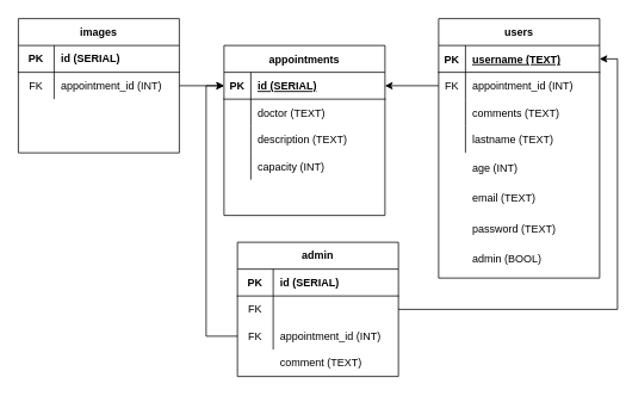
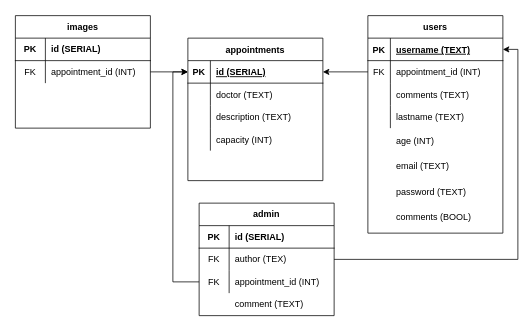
  <mxCell id="0" />
  <mxCell id="1" parent="0" />
  <mxCell id="2" value="appointments" style="shape=table;startSize=30;container=1;collapsible=1;childLayout=tableLayout;fixedRows=1;rowLines=0;fontStyle=1;align=center;resizeLast=1;" parent="1" vertex="1"><mxGeometry x="250" y="50" width="180" height="190" as="geometry" /></mxCell>
  <mxCell id="3" value="" style="shape=partialRectangle;collapsible=0;dropTarget=0;pointerEvents=0;fillColor=none;top=0;left=0;bottom=1;right=0;points=[[0,0.5],[1,0.5]];portConstraint=eastwest;" parent="2" vertex="1"><mxGeometry y="30" width="180" height="30" as="geometry" /></mxCell>
  <mxCell id="4" value="PK" style="shape=partialRectangle;connectable=0;fillColor=none;top=0;left=0;bottom=0;right=0;fontStyle=1;overflow=hidden;" parent="3" vertex="1"><mxGeometry width="30" height="30" as="geometry" /></mxCell>
  <mxCell id="5" value="id (SERIAL)" style="shape=partialRectangle;connectable=0;fillColor=none;top=0;left=0;bottom=0;right=0;align=left;spacingLeft=6;fontStyle=5;overflow=hidden;" parent="3" vertex="1"><mxGeometry x="30" width="150" height="30" as="geometry" /></mxCell>
  <mxCell id="6" value="" style="shape=partialRectangle;collapsible=0;dropTarget=0;pointerEvents=0;fillColor=none;top=0;left=0;bottom=0;right=0;points=[[0,0.5],[1,0.5]];portConstraint=eastwest;" parent="2" vertex="1"><mxGeometry y="60" width="180" height="30" as="geometry" /></mxCell>
  <mxCell id="7" value="" style="shape=partialRectangle;connectable=0;fillColor=none;top=0;left=0;bottom=0;right=0;editable=1;overflow=hidden;" parent="6" vertex="1"><mxGeometry width="30" height="30" as="geometry" /></mxCell>
  <mxCell id="8" value="doctor (TEXT)" style="shape=partialRectangle;connectable=0;fillColor=none;top=0;left=0;bottom=0;right=0;align=left;spacingLeft=6;overflow=hidden;" parent="6" vertex="1"><mxGeometry x="30" width="150" height="30" as="geometry" /></mxCell>
  <mxCell id="9" value="" style="shape=partialRectangle;collapsible=0;dropTarget=0;pointerEvents=0;fillColor=none;top=0;left=0;bottom=0;right=0;points=[[0,0.5],[1,0.5]];portConstraint=eastwest;" parent="2" vertex="1"><mxGeometry y="90" width="180" height="30" as="geometry" /></mxCell>
  <mxCell id="10" value="" style="shape=partialRectangle;connectable=0;fillColor=none;top=0;left=0;bottom=0;right=0;editable=1;overflow=hidden;" parent="9" vertex="1"><mxGeometry width="30" height="30" as="geometry" /></mxCell>
  <mxCell id="11" value="description (TEXT)" style="shape=partialRectangle;connectable=0;fillColor=none;top=0;left=0;bottom=0;right=0;align=left;spacingLeft=6;overflow=hidden;" parent="9" vertex="1"><mxGeometry x="30" width="150" height="30" as="geometry" /></mxCell>
  <mxCell id="12" value="" style="shape=partialRectangle;collapsible=0;dropTarget=0;pointerEvents=0;fillColor=none;top=0;left=0;bottom=0;right=0;points=[[0,0.5],[1,0.5]];portConstraint=eastwest;" parent="2" vertex="1"><mxGeometry y="120" width="180" height="30" as="geometry" /></mxCell>
  <mxCell id="13" value="" style="shape=partialRectangle;connectable=0;fillColor=none;top=0;left=0;bottom=0;right=0;editable=1;overflow=hidden;" parent="12" vertex="1"><mxGeometry width="30" height="30" as="geometry" /></mxCell>
  <mxCell id="14" value="capacity (INT)" style="shape=partialRectangle;connectable=0;fillColor=none;top=0;left=0;bottom=0;right=0;align=left;spacingLeft=6;overflow=hidden;" parent="12" vertex="1"><mxGeometry x="30" width="150" height="30" as="geometry" /></mxCell>
  <mxCell id="15" value="" style="group" parent="1" vertex="1" connectable="0"><mxGeometry x="490" y="20" width="180" height="320" as="geometry" /></mxCell>
  <mxCell id="16" value="users" style="shape=table;startSize=30;container=1;collapsible=1;childLayout=tableLayout;fixedRows=1;rowLines=0;fontStyle=1;align=center;resizeLast=1;" parent="15" vertex="1"><mxGeometry width="180" height="290" as="geometry"><mxRectangle width="80" height="30" as="alternateBounds" /></mxGeometry></mxCell>
  <mxCell id="17" value="" style="shape=partialRectangle;collapsible=0;dropTarget=0;pointerEvents=0;fillColor=none;top=0;left=0;bottom=1;right=0;points=[[0,0.5],[1,0.5]];portConstraint=eastwest;" parent="16" vertex="1"><mxGeometry y="30" width="180" height="30" as="geometry" /></mxCell>
  <mxCell id="18" value="PK" style="shape=partialRectangle;connectable=0;fillColor=none;top=0;left=0;bottom=0;right=0;fontStyle=1;overflow=hidden;" parent="17" vertex="1"><mxGeometry width="30" height="30" as="geometry" /></mxCell>
  <mxCell id="19" value="username (TEXT)" style="shape=partialRectangle;connectable=0;fillColor=none;top=0;left=0;bottom=0;right=0;align=left;spacingLeft=6;fontStyle=5;overflow=hidden;" parent="17" vertex="1"><mxGeometry x="30" width="150" height="30" as="geometry" /></mxCell>
  <mxCell id="20" value="" style="shape=partialRectangle;collapsible=0;dropTarget=0;pointerEvents=0;fillColor=none;top=0;left=0;bottom=0;right=0;points=[[0,0.5],[1,0.5]];portConstraint=eastwest;" parent="16" vertex="1"><mxGeometry y="60" width="180" height="30" as="geometry" /></mxCell>
  <mxCell id="21" value="FK" style="shape=partialRectangle;connectable=0;fillColor=none;top=0;left=0;bottom=0;right=0;editable=1;overflow=hidden;" parent="20" vertex="1"><mxGeometry width="30" height="30" as="geometry" /></mxCell>
  <mxCell id="22" value="appointment_id (INT)" style="shape=partialRectangle;connectable=0;fillColor=none;top=0;left=0;bottom=0;right=0;align=left;spacingLeft=6;overflow=hidden;" parent="20" vertex="1"><mxGeometry x="30" width="150" height="30" as="geometry" /></mxCell>
  <mxCell id="23" value="" style="shape=partialRectangle;collapsible=0;dropTarget=0;pointerEvents=0;fillColor=none;top=0;left=0;bottom=0;right=0;points=[[0,0.5],[1,0.5]];portConstraint=eastwest;" parent="16" vertex="1"><mxGeometry y="90" width="180" height="30" as="geometry" /></mxCell>
  <mxCell id="24" value="" style="shape=partialRectangle;connectable=0;fillColor=none;top=0;left=0;bottom=0;right=0;editable=1;overflow=hidden;" parent="23" vertex="1"><mxGeometry width="30" height="30" as="geometry" /></mxCell>
  <mxCell id="25" value="comments (TEXT)" style="shape=partialRectangle;connectable=0;fillColor=none;top=0;left=0;bottom=0;right=0;align=left;spacingLeft=6;overflow=hidden;" parent="23" vertex="1"><mxGeometry x="30" width="150" height="30" as="geometry" /></mxCell>
  <mxCell id="26" value="" style="shape=partialRectangle;collapsible=0;dropTarget=0;pointerEvents=0;fillColor=none;top=0;left=0;bottom=0;right=0;points=[[0,0.5],[1,0.5]];portConstraint=eastwest;" parent="16" vertex="1"><mxGeometry y="120" width="180" height="30" as="geometry" /></mxCell>
  <mxCell id="27" value="" style="shape=partialRectangle;connectable=0;fillColor=none;top=0;left=0;bottom=0;right=0;editable=1;overflow=hidden;" parent="26" vertex="1"><mxGeometry width="30" height="30" as="geometry" /></mxCell>
  <mxCell id="28" value="lastname (TEXT)" style="shape=partialRectangle;connectable=0;fillColor=none;top=0;left=0;bottom=0;right=0;align=left;spacingLeft=6;overflow=hidden;" parent="26" vertex="1"><mxGeometry x="30" width="150" height="30" as="geometry" /></mxCell>
  <mxCell id="29" value="age (INT)" style="shape=partialRectangle;connectable=0;fillColor=none;top=0;left=0;bottom=0;right=0;align=left;spacingLeft=6;overflow=hidden;" parent="15" vertex="1"><mxGeometry x="30" y="150.0" width="150" height="33.6" as="geometry" /></mxCell>
  <mxCell id="30" value="email (TEXT)" style="shape=partialRectangle;connectable=0;fillColor=none;top=0;left=0;bottom=0;right=0;align=left;spacingLeft=6;overflow=hidden;" parent="15" vertex="1"><mxGeometry x="30" y="183.6" width="150" height="33.6" as="geometry" /></mxCell>
  <mxCell id="31" value="password (TEXT)" style="shape=partialRectangle;connectable=0;fillColor=none;top=0;left=0;bottom=0;right=0;align=left;spacingLeft=6;overflow=hidden;" parent="15" vertex="1"><mxGeometry x="30" y="217.2" width="150" height="33.6" as="geometry" /></mxCell>
- <mxCell id="32" value="admin (BOOL)" style="shape=partialRectangle;connectable=0;fillColor=none;top=0;left=0;bottom=0;right=0;align=left;spacingLeft=6;overflow=hidden;" parent="15" vertex="1"><mxGeometry x="30" y="250.8" width="150" height="33.6" as="geometry" /></mxCell>
+ <mxCell id="32" value="comments (BOOL)" style="shape=partialRectangle;connectable=0;fillColor=none;top=0;left=0;bottom=0;right=0;align=left;spacingLeft=6;overflow=hidden;" parent="15" vertex="1"><mxGeometry x="30" y="250.8" width="150" height="33.6" as="geometry" /></mxCell>
  <mxCell id="33" value="images" style="shape=table;html=1;whiteSpace=wrap;startSize=30;container=1;collapsible=0;childLayout=tableLayout;fixedRows=1;rowLines=0;fontStyle=1;align=center;" parent="1" vertex="1"><mxGeometry x="20" y="20" width="180" height="150" as="geometry" /></mxCell>
  <mxCell id="34" value="" style="shape=partialRectangle;html=1;whiteSpace=wrap;collapsible=0;dropTarget=0;pointerEvents=0;fillColor=none;top=0;left=0;bottom=1;right=0;points=[[0,0.5],[1,0.5]];portConstraint=eastwest;" parent="33" vertex="1"><mxGeometry y="30" width="180" height="30" as="geometry" /></mxCell>
  <mxCell id="35" value="&lt;b&gt;PK&lt;/b&gt;" style="shape=partialRectangle;html=1;whiteSpace=wrap;connectable=0;fillColor=none;top=0;left=0;bottom=0;right=0;overflow=hidden;" parent="34" vertex="1"><mxGeometry width="40" height="30" as="geometry" /></mxCell>
  <mxCell id="36" value="&lt;b&gt;id (SERIAL)&lt;/b&gt;" style="shape=partialRectangle;html=1;whiteSpace=wrap;connectable=0;fillColor=none;top=0;left=0;bottom=0;right=0;align=left;spacingLeft=6;overflow=hidden;" parent="34" vertex="1"><mxGeometry x="40" width="140" height="30" as="geometry" /></mxCell>
  <mxCell id="37" value="" style="shape=partialRectangle;html=1;whiteSpace=wrap;collapsible=0;dropTarget=0;pointerEvents=0;fillColor=none;top=0;left=0;bottom=0;right=0;points=[[0,0.5],[1,0.5]];portConstraint=eastwest;" parent="33" vertex="1"><mxGeometry y="60" width="180" height="30" as="geometry" /></mxCell>
  <mxCell id="38" value="FK" style="shape=partialRectangle;html=1;whiteSpace=wrap;connectable=0;fillColor=none;top=0;left=0;bottom=0;right=0;overflow=hidden;" parent="37" vertex="1"><mxGeometry width="40" height="30" as="geometry" /></mxCell>
  <mxCell id="39" value="appointment_id (INT)" style="shape=partialRectangle;html=1;whiteSpace=wrap;connectable=0;fillColor=none;top=0;left=0;bottom=0;right=0;align=left;spacingLeft=6;overflow=hidden;" parent="37" vertex="1"><mxGeometry x="40" width="140" height="30" as="geometry" /></mxCell>
  <mxCell id="40" value="" style="shape=partialRectangle;html=1;whiteSpace=wrap;collapsible=0;dropTarget=0;pointerEvents=0;fillColor=none;top=0;left=0;bottom=0;right=0;points=[[0,0.5],[1,0.5]];portConstraint=eastwest;" parent="33" vertex="1"><mxGeometry y="90" width="180" height="30" as="geometry" /></mxCell>
  <mxCell id="41" value="" style="shape=partialRectangle;html=1;whiteSpace=wrap;connectable=0;fillColor=none;top=0;left=0;bottom=0;right=0;overflow=hidden;" parent="40" vertex="1"><mxGeometry width="40" height="30" as="geometry" /></mxCell>
  <mxCell id="42" style="edgeStyle=orthogonalEdgeStyle;rounded=0;orthogonalLoop=1;jettySize=auto;html=1;entryX=0;entryY=0.5;entryDx=0;entryDy=0;" parent="1" source="37" target="3" edge="1"><mxGeometry relative="1" as="geometry" /></mxCell>
  <mxCell id="43" value="" style="group" parent="1" vertex="1" connectable="0"><mxGeometry x="265" y="270" width="180" height="150" as="geometry" /></mxCell>
  <mxCell id="44" value="admin" style="shape=table;html=1;whiteSpace=wrap;startSize=30;container=1;collapsible=0;childLayout=tableLayout;fixedRows=1;rowLines=0;fontStyle=1;align=center;" parent="43" vertex="1"><mxGeometry width="180" height="150" as="geometry" /></mxCell>
  <mxCell id="45" value="" style="shape=partialRectangle;html=1;whiteSpace=wrap;collapsible=0;dropTarget=0;pointerEvents=0;fillColor=none;top=0;left=0;bottom=1;right=0;points=[[0,0.5],[1,0.5]];portConstraint=eastwest;" parent="44" vertex="1"><mxGeometry y="30" width="180" height="30" as="geometry" /></mxCell>
  <mxCell id="46" value="&lt;b&gt;PK&lt;/b&gt;" style="shape=partialRectangle;html=1;whiteSpace=wrap;connectable=0;fillColor=none;top=0;left=0;bottom=0;right=0;overflow=hidden;" parent="45" vertex="1"><mxGeometry width="40" height="30" as="geometry" /></mxCell>
  <mxCell id="47" value="&lt;b&gt;id (SERIAL)&lt;/b&gt;" style="shape=partialRectangle;html=1;whiteSpace=wrap;connectable=0;fillColor=none;top=0;left=0;bottom=0;right=0;align=left;spacingLeft=6;overflow=hidden;" parent="45" vertex="1"><mxGeometry x="40" width="140" height="30" as="geometry" /></mxCell>
  <mxCell id="48" value="" style="shape=partialRectangle;html=1;whiteSpace=wrap;collapsible=0;dropTarget=0;pointerEvents=0;fillColor=none;top=0;left=0;bottom=0;right=0;points=[[0,0.5],[1,0.5]];portConstraint=eastwest;" parent="44" vertex="1"><mxGeometry y="60" width="180" height="30" as="geometry" /></mxCell>
  <mxCell id="49" value="FK" style="shape=partialRectangle;html=1;whiteSpace=wrap;connectable=0;fillColor=none;top=0;left=0;bottom=0;right=0;overflow=hidden;" parent="48" vertex="1"><mxGeometry width="40" height="30" as="geometry" /></mxCell>
+ <mxCell id="50" value="author (TEX)" style="shape=partialRectangle;html=1;whiteSpace=wrap;connectable=0;fillColor=none;top=0;left=0;bottom=0;right=0;align=left;spacingLeft=6;overflow=hidden;" parent="48" vertex="1"><mxGeometry x="40" width="140" height="30" as="geometry" /></mxCell>
  <mxCell id="51" value="" style="shape=partialRectangle;html=1;whiteSpace=wrap;collapsible=0;dropTarget=0;pointerEvents=0;fillColor=none;top=0;left=0;bottom=0;right=0;points=[[0,0.5],[1,0.5]];portConstraint=eastwest;" parent="44" vertex="1"><mxGeometry y="90" width="180" height="30" as="geometry" /></mxCell>
  <mxCell id="52" value="FK" style="shape=partialRectangle;html=1;whiteSpace=wrap;connectable=0;fillColor=none;top=0;left=0;bottom=0;right=0;overflow=hidden;" parent="51" vertex="1"><mxGeometry width="40" height="30" as="geometry" /></mxCell>
  <mxCell id="53" value="appointment_id (INT)" style="shape=partialRectangle;html=1;whiteSpace=wrap;connectable=0;fillColor=none;top=0;left=0;bottom=0;right=0;align=left;spacingLeft=6;overflow=hidden;" parent="51" vertex="1"><mxGeometry x="40" width="140" height="30" as="geometry" /></mxCell>
  <mxCell id="54" value="comment (TEXT)" style="shape=partialRectangle;html=1;whiteSpace=wrap;connectable=0;fillColor=none;top=0;left=0;bottom=0;right=0;align=left;spacingLeft=6;overflow=hidden;" parent="43" vertex="1"><mxGeometry x="40" y="120" width="140" height="30" as="geometry" /></mxCell>
  <mxCell id="55" style="edgeStyle=orthogonalEdgeStyle;rounded=0;orthogonalLoop=1;jettySize=auto;html=1;entryX=0;entryY=0.5;entryDx=0;entryDy=0;" parent="1" source="51" target="3" edge="1"><mxGeometry relative="1" as="geometry" /></mxCell>
  <mxCell id="56" style="edgeStyle=orthogonalEdgeStyle;rounded=0;orthogonalLoop=1;jettySize=auto;html=1;entryX=1;entryY=0.5;entryDx=0;entryDy=0;" parent="1" source="20" target="3" edge="1"><mxGeometry relative="1" as="geometry" /></mxCell>
  <mxCell id="57" style="edgeStyle=orthogonalEdgeStyle;rounded=0;orthogonalLoop=1;jettySize=auto;html=1;entryX=1;entryY=0.5;entryDx=0;entryDy=0;" parent="1" source="48" target="17" edge="1"><mxGeometry relative="1" as="geometry" /></mxCell>
